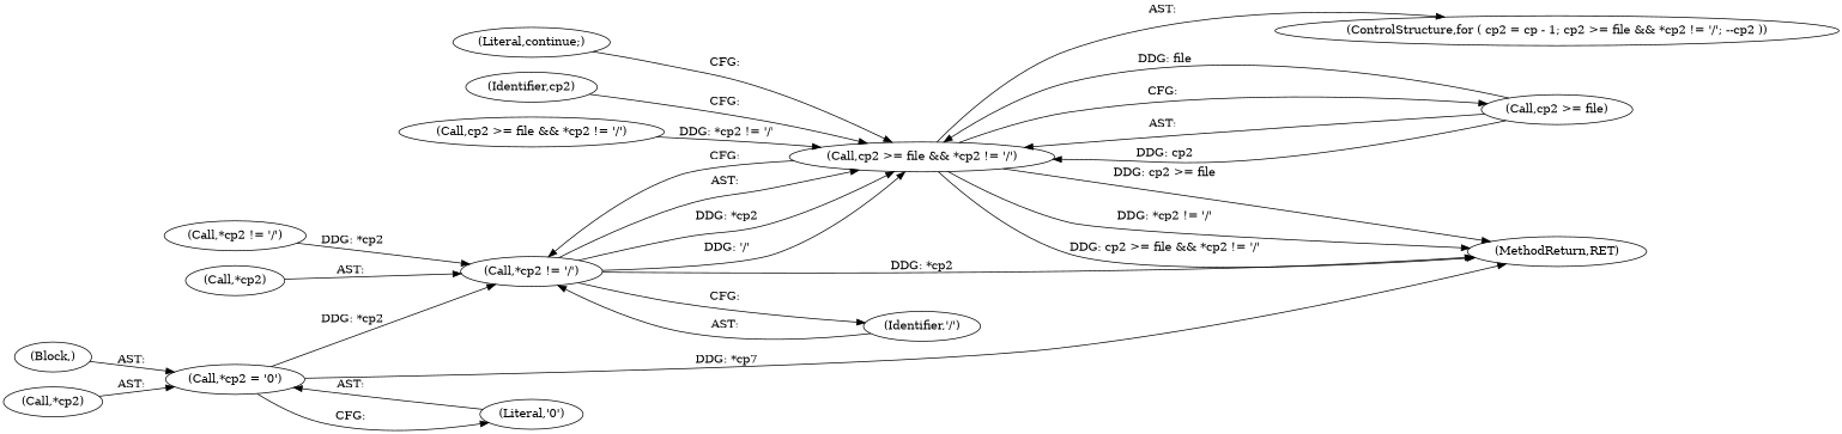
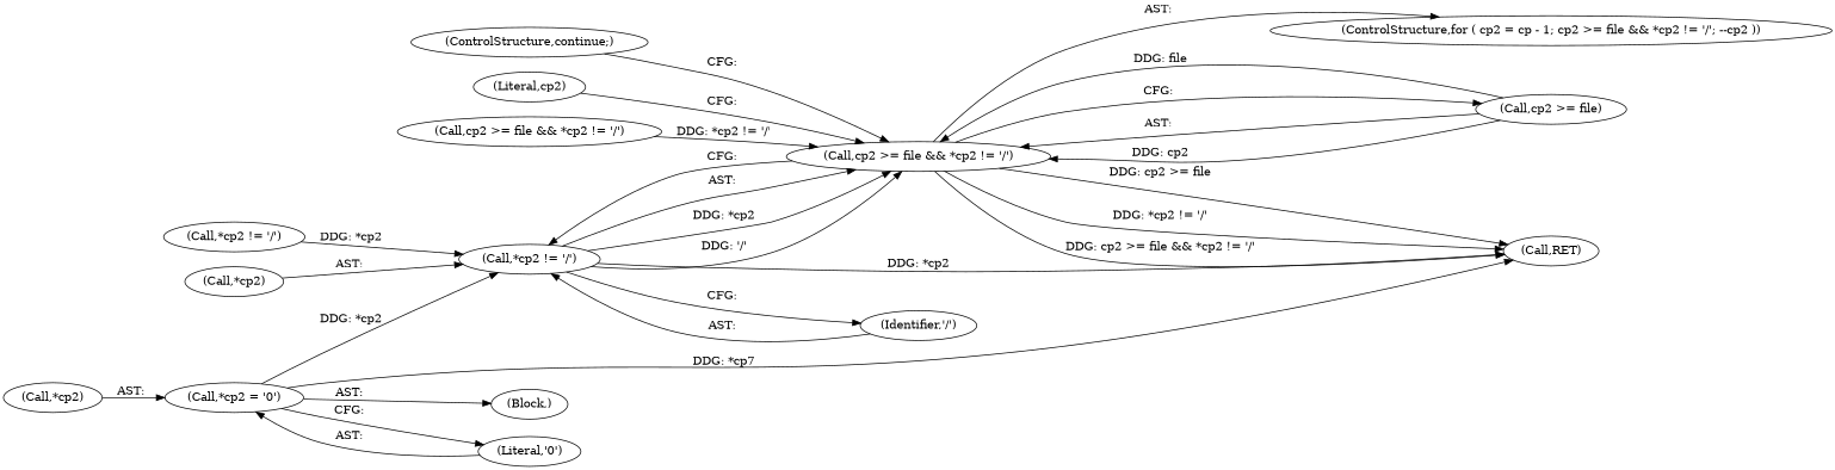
  digraph {
    rankdir=LR
    n1 [label="(Call,*cp2 = '\0')"]
    n2 [label="(Call,*cp2 != '/')"]
    n3 [label="(Literal,'\0')"]
-   n4 [label="(MethodReturn,RET)"]
+   n4 [label="(Call,RET)"]
    n5 [label="(Block,)"]
    n6 [label="(Call,cp2 >= file && *cp2 != '/')"]
    n7 [label="(Identifier,'/')"]
    n8 [label="(Call,cp2 >= file)"]
    n9 [label="(ControlStructure,for ( cp2 = cp - 1; cp2 >= file && *cp2 != '/'; --cp2 ))"]
    n10 [label="(Call,*cp2 != '/')"]
-   n11 [label="(Literal,continue;)"]
-   n12 [label="(Identifier,cp2)"]
+   n11 [label="(ControlStructure,continue;)"]
+   n12 [label="(Literal,cp2)"]
    n13 [label="(Call,cp2 >= file && *cp2 != '/')"]
    n14 [label="(Call,*cp2)"]
    n15 [label="(Call,*cp2)"]
    n1 -> n2 [label="DDG: *cp2"]
    n1 -> n3 [label="CFG: "]
    n1 -> n4 [label="DDG: *cp7"]
-   n5 -> n1 [label="AST: "]
+   n1 -> n5 [label="AST: "]
    n2 -> n4 [label="DDG: *cp2"]
    n2 -> n6 [label="AST: "]
    n2 -> n6 [label="DDG: *cp2"]
    n2 -> n6 [label="DDG: '/'"]
    n2 -> n7 [label="CFG: "]
    n3 -> n1 [label="AST: "]
    n6 -> n2 [label="CFG: "]
    n6 -> n4 [label="DDG: cp2 >= file"]
    n6 -> n4 [label="DDG: *cp2 != '/'"]
    n6 -> n4 [label="DDG: cp2 >= file && *cp2 != '/'"]
    n6 -> n8 [label="CFG: "]
    n6 -> n9 [label="AST: "]
    n7 -> n2 [label="AST: "]
    n8 -> n6 [label="AST: "]
    n8 -> n6 [label="DDG: cp2"]
    n8 -> n6 [label="DDG: file"]
    n10 -> n2 [label="DDG: *cp2"]
    n11 -> n6 [label="CFG: "]
    n12 -> n6 [label="CFG: "]
    n13 -> n6 [label="DDG: *cp2 != '/'"]
    n14 -> n1 [label="AST: "]
    n15 -> n2 [label="AST: "]
  }
